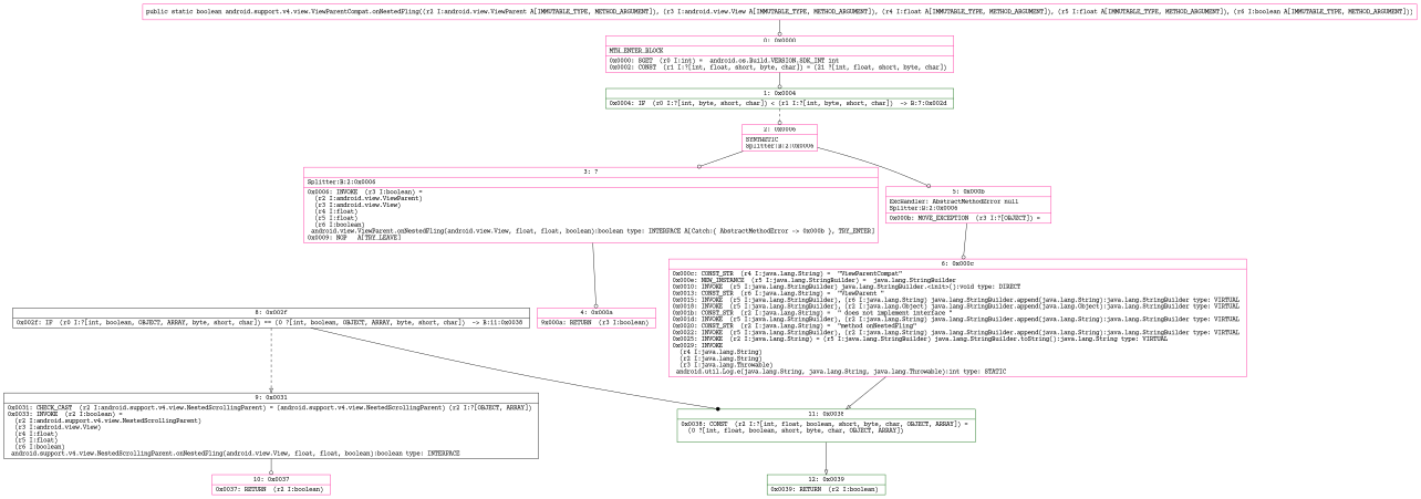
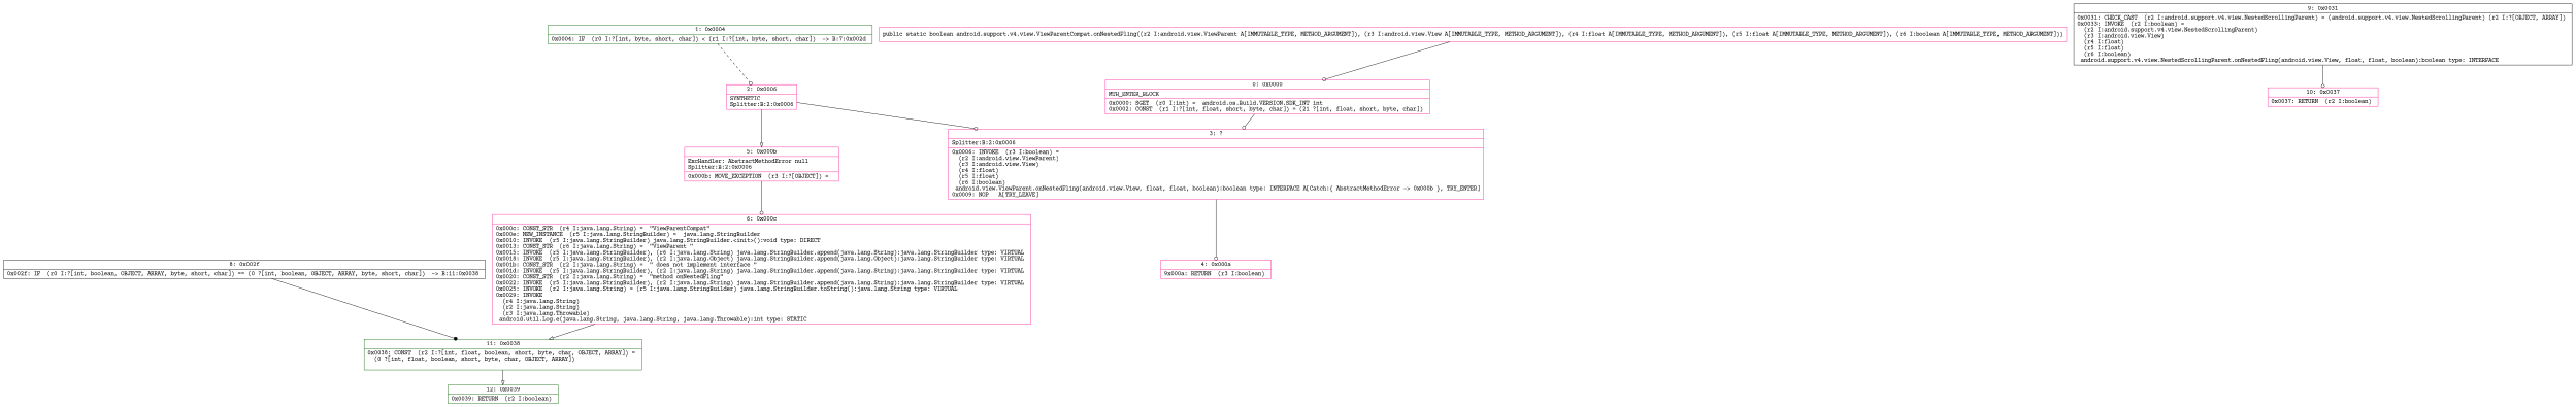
  digraph {
    fontname="Courier Prime"
    node [color=deeppink fontname="Courier Prime" shape=record]
    edge [arrowhead=odot fontname="Courier Prime"]
    n1 [label="{0\:\ 0x0000|MTH_ENTER_BLOCK\l|0x0000: SGET  (r0 I:int) =  android.os.Build.VERSION.SDK_INT int \l0x0002: CONST  (r1 I:?[int, float, short, byte, char]) = (21 ?[int, float, short, byte, char]) \l}"]
    n2 [color=darkgreen label="{1\:\ 0x0004|0x0004: IF  (r0 I:?[int, byte, short, char]) \< (r1 I:?[int, byte, short, char])  \-\> B:7:0x002d \l}"]
    n3 [label="{2\:\ 0x0006|SYNTHETIC\lSplitter:B:2:0x0006\l}"]
    n4 [label="{3\:\ ?|Splitter:B:2:0x0006\l|0x0006: INVOKE  (r3 I:boolean) = \l  (r2 I:android.view.ViewParent)\l  (r3 I:android.view.View)\l  (r4 I:float)\l  (r5 I:float)\l  (r6 I:boolean)\l android.view.ViewParent.onNestedFling(android.view.View, float, float, boolean):boolean type: INTERFACE A[Catch:\{ AbstractMethodError \-\> 0x000b \}, TRY_ENTER]\l0x0009: NOP   A[TRY_LEAVE]\l}"]
    n5 [label="{5\:\ 0x000b|ExcHandler: AbstractMethodError null\lSplitter:B:2:0x0006\l|0x000b: MOVE_EXCEPTION  (r3 I:?[OBJECT]) =  \l}"]
    n6 [label="{4\:\ 0x000a|9x000a: RETURN  (r3 I:boolean) \l}"]
    n7 [label="{6\:\ 0x000c|0x000c: CONST_STR  (r4 I:java.lang.String) =  \"ViewParentCompat\" \l0x000e: NEW_INSTANCE  (r5 I:java.lang.StringBuilder) =  java.lang.StringBuilder \l0x0010: INVOKE  (r5 I:java.lang.StringBuilder) java.lang.StringBuilder.\<init\>():void type: DIRECT \l0x0013: CONST_STR  (r6 I:java.lang.String) =  \"ViewParent \" \l0x0015: INVOKE  (r5 I:java.lang.StringBuilder), (r6 I:java.lang.String) java.lang.StringBuilder.append(java.lang.String):java.lang.StringBuilder type: VIRTUAL \l0x0018: INVOKE  (r5 I:java.lang.StringBuilder), (r2 I:java.lang.Object) java.lang.StringBuilder.append(java.lang.Object):java.lang.StringBuilder type: VIRTUAL \l0x001b: CONST_STR  (r2 I:java.lang.String) =  \" does not implement interface \" \l0x001d: INVOKE  (r5 I:java.lang.StringBuilder), (r2 I:java.lang.String) java.lang.StringBuilder.append(java.lang.String):java.lang.StringBuilder type: VIRTUAL \l0x0020: CONST_STR  (r2 I:java.lang.String) =  \"method onNestedFling\" \l0x0022: INVOKE  (r5 I:java.lang.StringBuilder), (r2 I:java.lang.String) java.lang.StringBuilder.append(java.lang.String):java.lang.StringBuilder type: VIRTUAL \l0x0025: INVOKE  (r2 I:java.lang.String) = (r5 I:java.lang.StringBuilder) java.lang.StringBuilder.toString():java.lang.String type: VIRTUAL \l0x0029: INVOKE  \l  (r4 I:java.lang.String)\l  (r2 I:java.lang.String)\l  (r3 I:java.lang.Throwable)\l android.util.Log.e(java.lang.String, java.lang.String, java.lang.Throwable):int type: STATIC \l}"]
    n8 [color=darkgreen label="{11\:\ 0x0038|0x0038: CONST  (r2 I:?[int, float, boolean, short, byte, char, OBJECT, ARRAY]) = \l  (0 ?[int, float, boolean, short, byte, char, OBJECT, ARRAY])\l \l}"]
    n9 [color=darkgreen label="{12\:\ 0x0039|0x0039: RETURN  (r2 I:boolean) \l}"]
    n10 [color=black label="{8\:\ 0x002f|0x002f: IF  (r0 I:?[int, boolean, OBJECT, ARRAY, byte, short, char]) == (0 ?[int, boolean, OBJECT, ARRAY, byte, short, char])  \-\> B:11:0x0038 \l}"]
    n11 [color=black label="{9\:\ 0x0031|0x0031: CHECK_CAST  (r2 I:android.support.v4.view.NestedScrollingParent) = (android.support.v4.view.NestedScrollingParent) (r2 I:?[OBJECT, ARRAY]) \l0x0033: INVOKE  (r2 I:boolean) = \l  (r2 I:android.support.v4.view.NestedScrollingParent)\l  (r3 I:android.view.View)\l  (r4 I:float)\l  (r5 I:float)\l  (r6 I:boolean)\l android.support.v4.view.NestedScrollingParent.onNestedFling(android.view.View, float, float, boolean):boolean type: INTERFACE \l}"]
    n12 [label="{10\:\ 0x0037|0x0037: RETURN  (r2 I:boolean) \l}"]
    n13 [label="{public static boolean android.support.v4.view.ViewParentCompat.onNestedFling((r2 I:android.view.ViewParent A[IMMUTABLE_TYPE, METHOD_ARGUMENT]), (r3 I:android.view.View A[IMMUTABLE_TYPE, METHOD_ARGUMENT]), (r4 I:float A[IMMUTABLE_TYPE, METHOD_ARGUMENT]), (r5 I:float A[IMMUTABLE_TYPE, METHOD_ARGUMENT]), (r6 I:boolean A[IMMUTABLE_TYPE, METHOD_ARGUMENT])) }"]
-   n1 -> n2
+   n1 -> n4
    n2 -> n3 [style=dashed]
    n3 -> n4
-   n3 -> n5
+   n3 -> n5 [arrowhead=onormal]
    n4 -> n6
    n5 -> n7
    n7 -> n8 [arrowhead=onormal]
    n8 -> n9 [arrowhead=onormal]
    n10 -> n8 [arrowhead=dot]
-   n10 -> n11 [arrowhead=onormal style=dashed]
    n11 -> n12
    n13 -> n1
  }
